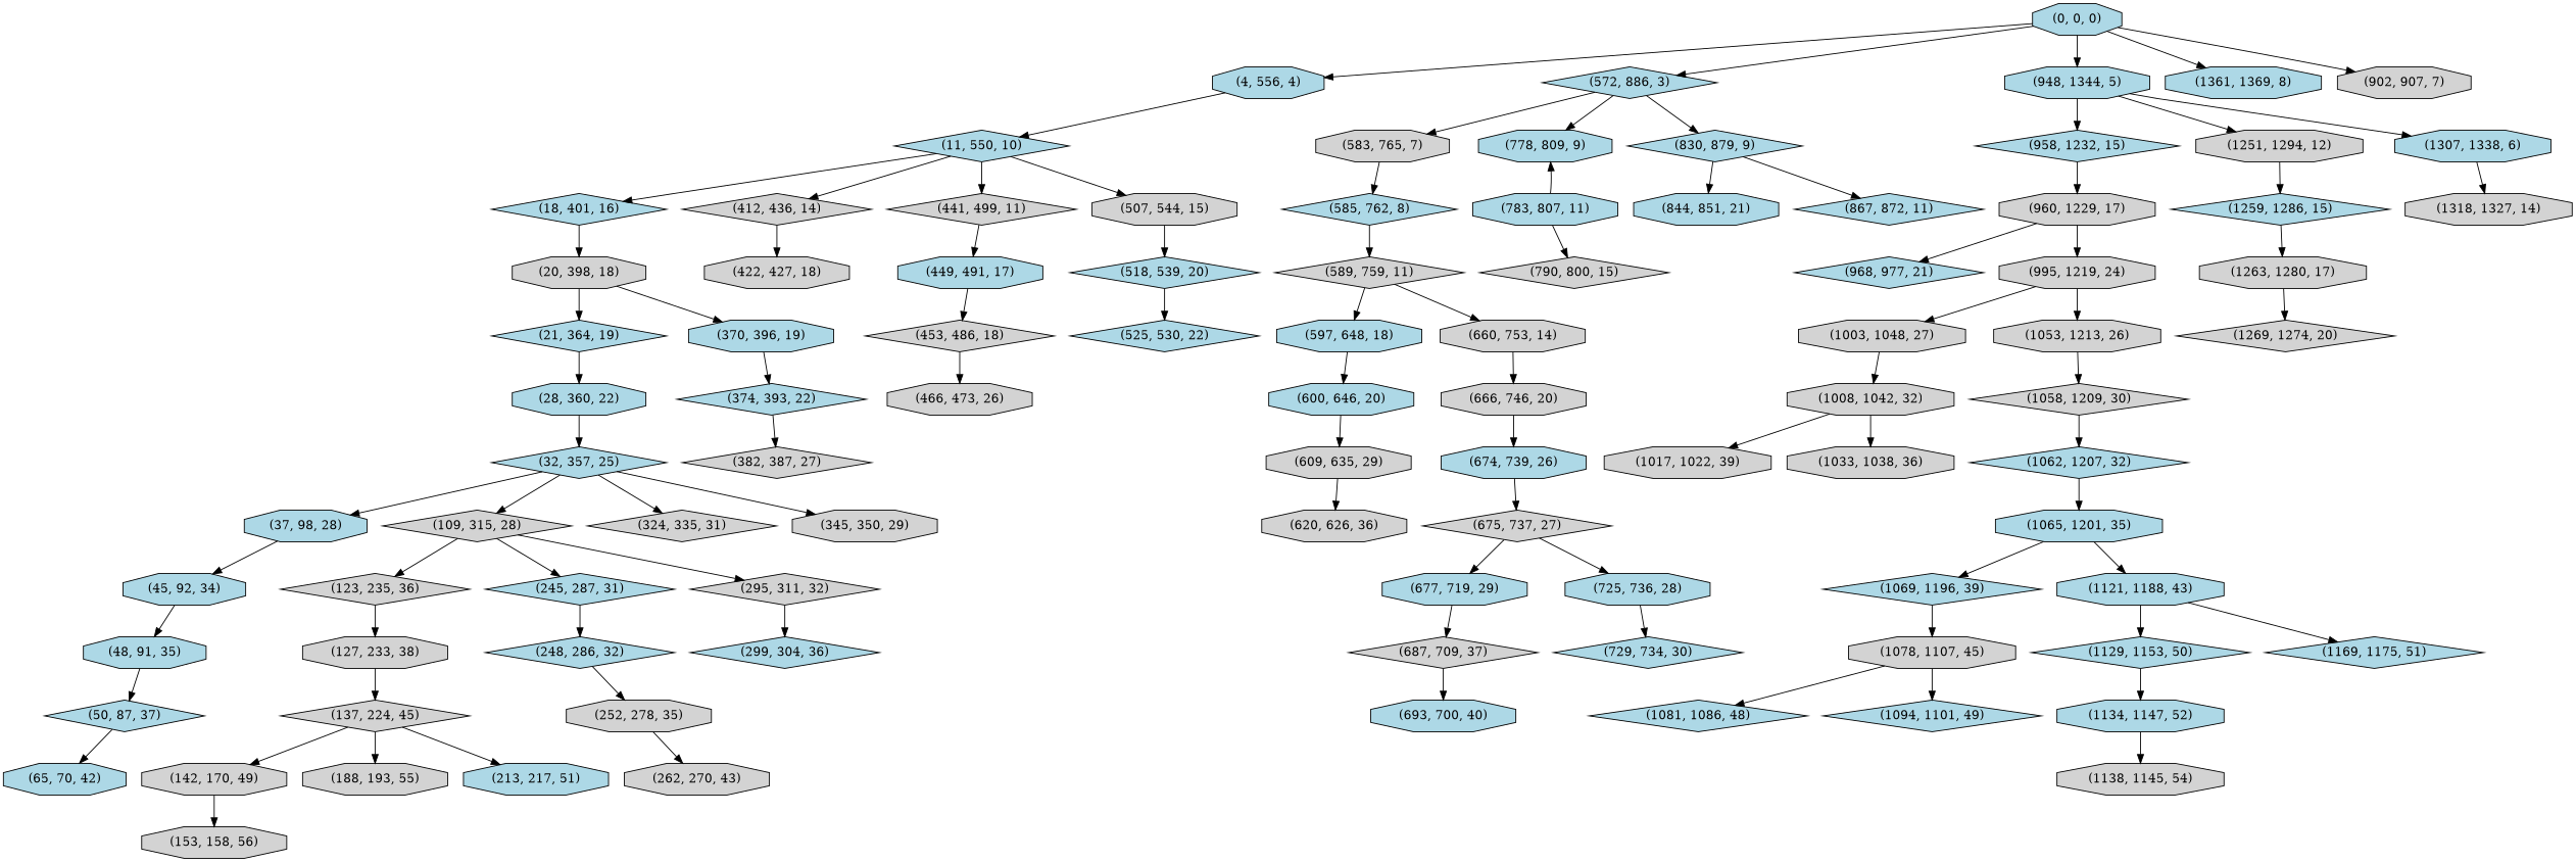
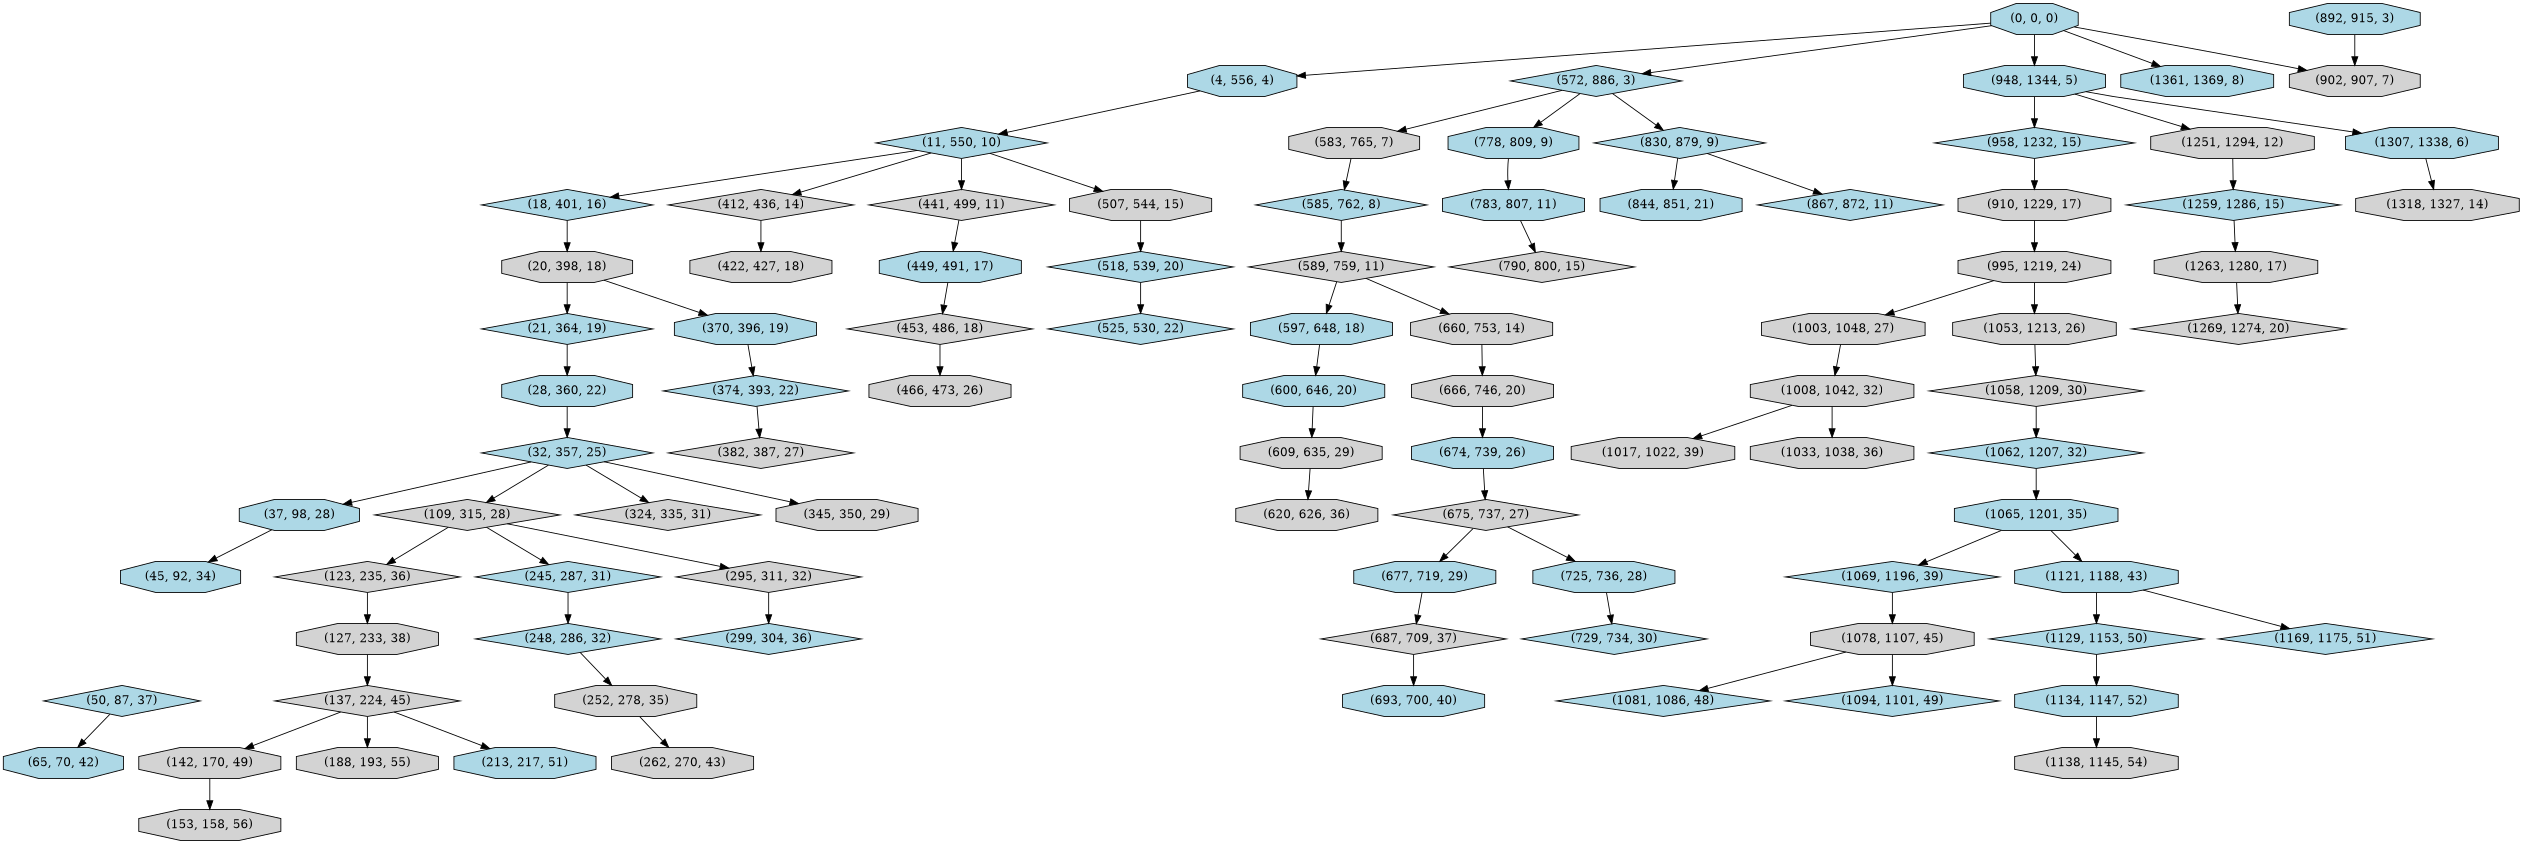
  digraph {
    node [fillcolor=lightblue shape=octagon style=filled]
    "(0, 0, 0)"
    "(4, 556, 4)"
    "(572, 886, 3)" [shape=diamond]
    "(948, 1344, 5)"
    "(1361, 1369, 8)"
    "(902, 907, 7)" [fillcolor=lightgrey]
    "(11, 550, 10)" [shape=diamond]
    "(583, 765, 7)" [fillcolor=lightgrey]
    "(778, 809, 9)"
    "(830, 879, 9)" [shape=diamond]
+   "(892, 915, 3)"
    "(958, 1232, 15)" [shape=diamond]
    "(1251, 1294, 12)" [fillcolor=lightgrey]
    "(1307, 1338, 6)"
    "(18, 401, 16)" [shape=diamond]
    "(412, 436, 14)" [fillcolor=lightgrey shape=diamond]
    "(441, 499, 11)" [fillcolor=lightgrey shape=diamond]
    "(507, 544, 15)" [fillcolor=lightgrey]
    "(20, 398, 18)" [fillcolor=lightgrey]
    "(422, 427, 18)" [fillcolor=lightgrey]
    "(449, 491, 17)"
    "(518, 539, 20)" [shape=diamond]
    "(21, 364, 19)" [shape=diamond]
    "(370, 396, 19)"
    "(28, 360, 22)"
    "(374, 393, 22)" [shape=diamond]
    "(32, 357, 25)" [shape=diamond]
    "(37, 98, 28)"
    "(109, 315, 28)" [fillcolor=lightgrey shape=diamond]
    "(324, 335, 31)" [fillcolor=lightgrey shape=diamond]
    "(345, 350, 29)" [fillcolor=lightgrey]
    "(45, 92, 34)"
    "(123, 235, 36)" [fillcolor=lightgrey shape=diamond]
    "(245, 287, 31)" [shape=diamond]
    "(295, 311, 32)" [fillcolor=lightgrey shape=diamond]
-   "(48, 91, 35)"
    "(50, 87, 37)" [shape=diamond]
    "(65, 70, 42)"
    "(127, 233, 38)" [fillcolor=lightgrey]
    "(248, 286, 32)" [shape=diamond]
    "(299, 304, 36)" [shape=diamond]
    "(137, 224, 45)" [fillcolor=lightgrey shape=diamond]
    "(142, 170, 49)" [fillcolor=lightgrey]
    "(188, 193, 55)" [fillcolor=lightgrey]
    "(213, 217, 51)"
    "(153, 158, 56)" [fillcolor=lightgrey]
    "(252, 278, 35)" [fillcolor=lightgrey]
    "(262, 270, 43)" [fillcolor=lightgrey]
    "(382, 387, 27)" [fillcolor=lightgrey shape=diamond]
    "(453, 486, 18)" [fillcolor=lightgrey shape=diamond]
    "(466, 473, 26)" [fillcolor=lightgrey]
    "(525, 530, 22)" [shape=diamond]
    "(585, 762, 8)" [shape=diamond]
    "(783, 807, 11)"
    "(844, 851, 21)"
    "(867, 872, 11)" [shape=diamond]
    "(589, 759, 11)" [fillcolor=lightgrey shape=diamond]
    "(597, 648, 18)"
    "(660, 753, 14)" [fillcolor=lightgrey]
    "(600, 646, 20)"
    "(666, 746, 20)" [fillcolor=lightgrey]
    "(609, 635, 29)" [fillcolor=lightgrey]
    "(620, 626, 36)" [fillcolor=lightgrey]
    "(674, 739, 26)"
    "(675, 737, 27)" [fillcolor=lightgrey shape=diamond]
    "(677, 719, 29)"
    "(725, 736, 28)"
    "(687, 709, 37)" [fillcolor=lightgrey shape=diamond]
    "(729, 734, 30)" [shape=diamond]
    "(693, 700, 40)"
    "(790, 800, 15)" [fillcolor=lightgrey shape=diamond]
-   "(960, 1229, 17)" [fillcolor=lightgrey]
+   "(960, 1229, 17)" [fillcolor=lightgrey label="(910, 1229, 17)"]
    "(1259, 1286, 15)" [shape=diamond]
    "(1318, 1327, 14)" [fillcolor=lightgrey]
-   "(968, 977, 21)" [shape=diamond]
    "(995, 1219, 24)" [fillcolor=lightgrey]
    "(1003, 1048, 27)" [fillcolor=lightgrey]
    "(1053, 1213, 26)" [fillcolor=lightgrey]
    "(1008, 1042, 32)" [fillcolor=lightgrey]
    "(1058, 1209, 30)" [fillcolor=lightgrey shape=diamond]
    "(1017, 1022, 39)" [fillcolor=lightgrey]
    "(1033, 1038, 36)" [fillcolor=lightgrey]
    "(1062, 1207, 32)" [shape=diamond]
    "(1065, 1201, 35)"
    "(1069, 1196, 39)" [shape=diamond]
    "(1121, 1188, 43)"
    "(1078, 1107, 45)" [fillcolor=lightgrey]
    "(1081, 1086, 48)" [shape=diamond]
    "(1094, 1101, 49)" [shape=diamond]
    "(1129, 1153, 50)" [shape=diamond]
    "(1169, 1175, 51)" [shape=diamond]
    "(1134, 1147, 52)"
    "(1138, 1145, 54)" [fillcolor=lightgrey]
    "(1263, 1280, 17)" [fillcolor=lightgrey]
    "(1269, 1274, 20)" [fillcolor=lightgrey shape=diamond]
    "(0, 0, 0)" -> "(4, 556, 4)"
    "(0, 0, 0)" -> "(572, 886, 3)"
    "(0, 0, 0)" -> "(948, 1344, 5)"
    "(0, 0, 0)" -> "(1361, 1369, 8)"
    "(0, 0, 0)" -> "(902, 907, 7)"
    "(4, 556, 4)" -> "(11, 550, 10)"
    "(572, 886, 3)" -> "(583, 765, 7)"
    "(572, 886, 3)" -> "(778, 809, 9)"
    "(572, 886, 3)" -> "(830, 879, 9)"
    "(948, 1344, 5)" -> "(958, 1232, 15)"
    "(948, 1344, 5)" -> "(1251, 1294, 12)"
    "(948, 1344, 5)" -> "(1307, 1338, 6)"
    "(11, 550, 10)" -> "(18, 401, 16)"
    "(11, 550, 10)" -> "(412, 436, 14)"
    "(11, 550, 10)" -> "(441, 499, 11)"
    "(11, 550, 10)" -> "(507, 544, 15)"
    "(583, 765, 7)" -> "(585, 762, 8)"
-   "(783, 807, 11)" -> "(778, 809, 9)"
+   "(778, 809, 9)" -> "(783, 807, 11)"
    "(830, 879, 9)" -> "(844, 851, 21)"
    "(830, 879, 9)" -> "(867, 872, 11)"
+   "(892, 915, 3)" -> "(902, 907, 7)"
    "(958, 1232, 15)" -> "(960, 1229, 17)"
    "(1251, 1294, 12)" -> "(1259, 1286, 15)"
    "(1307, 1338, 6)" -> "(1318, 1327, 14)"
    "(18, 401, 16)" -> "(20, 398, 18)"
    "(412, 436, 14)" -> "(422, 427, 18)"
    "(441, 499, 11)" -> "(449, 491, 17)"
    "(507, 544, 15)" -> "(518, 539, 20)"
    "(20, 398, 18)" -> "(21, 364, 19)"
    "(20, 398, 18)" -> "(370, 396, 19)"
    "(449, 491, 17)" -> "(453, 486, 18)"
    "(518, 539, 20)" -> "(525, 530, 22)"
    "(21, 364, 19)" -> "(28, 360, 22)"
    "(370, 396, 19)" -> "(374, 393, 22)"
    "(28, 360, 22)" -> "(32, 357, 25)"
    "(374, 393, 22)" -> "(382, 387, 27)"
    "(32, 357, 25)" -> "(37, 98, 28)"
    "(32, 357, 25)" -> "(109, 315, 28)"
    "(32, 357, 25)" -> "(324, 335, 31)"
    "(32, 357, 25)" -> "(345, 350, 29)"
    "(37, 98, 28)" -> "(45, 92, 34)"
    "(109, 315, 28)" -> "(123, 235, 36)"
    "(109, 315, 28)" -> "(245, 287, 31)"
    "(109, 315, 28)" -> "(295, 311, 32)"
-   "(45, 92, 34)" -> "(48, 91, 35)"
    "(123, 235, 36)" -> "(127, 233, 38)"
    "(245, 287, 31)" -> "(248, 286, 32)"
    "(295, 311, 32)" -> "(299, 304, 36)"
-   "(48, 91, 35)" -> "(50, 87, 37)"
    "(50, 87, 37)" -> "(65, 70, 42)"
    "(127, 233, 38)" -> "(137, 224, 45)"
    "(248, 286, 32)" -> "(252, 278, 35)"
    "(137, 224, 45)" -> "(142, 170, 49)"
    "(137, 224, 45)" -> "(188, 193, 55)"
    "(137, 224, 45)" -> "(213, 217, 51)"
    "(142, 170, 49)" -> "(153, 158, 56)"
    "(252, 278, 35)" -> "(262, 270, 43)"
    "(453, 486, 18)" -> "(466, 473, 26)"
    "(585, 762, 8)" -> "(589, 759, 11)"
    "(783, 807, 11)" -> "(790, 800, 15)"
    "(589, 759, 11)" -> "(597, 648, 18)"
    "(589, 759, 11)" -> "(660, 753, 14)"
    "(597, 648, 18)" -> "(600, 646, 20)"
    "(660, 753, 14)" -> "(666, 746, 20)"
    "(600, 646, 20)" -> "(609, 635, 29)"
    "(666, 746, 20)" -> "(674, 739, 26)"
    "(609, 635, 29)" -> "(620, 626, 36)"
    "(674, 739, 26)" -> "(675, 737, 27)"
    "(675, 737, 27)" -> "(677, 719, 29)"
    "(675, 737, 27)" -> "(725, 736, 28)"
    "(677, 719, 29)" -> "(687, 709, 37)"
    "(725, 736, 28)" -> "(729, 734, 30)"
    "(687, 709, 37)" -> "(693, 700, 40)"
-   "(960, 1229, 17)" -> "(968, 977, 21)"
    "(960, 1229, 17)" -> "(995, 1219, 24)"
    "(1259, 1286, 15)" -> "(1263, 1280, 17)"
    "(995, 1219, 24)" -> "(1003, 1048, 27)"
    "(995, 1219, 24)" -> "(1053, 1213, 26)"
    "(1003, 1048, 27)" -> "(1008, 1042, 32)"
    "(1053, 1213, 26)" -> "(1058, 1209, 30)"
    "(1008, 1042, 32)" -> "(1017, 1022, 39)"
    "(1008, 1042, 32)" -> "(1033, 1038, 36)"
    "(1058, 1209, 30)" -> "(1062, 1207, 32)"
    "(1062, 1207, 32)" -> "(1065, 1201, 35)"
    "(1065, 1201, 35)" -> "(1069, 1196, 39)"
    "(1065, 1201, 35)" -> "(1121, 1188, 43)"
    "(1069, 1196, 39)" -> "(1078, 1107, 45)"
    "(1121, 1188, 43)" -> "(1129, 1153, 50)"
    "(1121, 1188, 43)" -> "(1169, 1175, 51)"
    "(1078, 1107, 45)" -> "(1081, 1086, 48)"
    "(1078, 1107, 45)" -> "(1094, 1101, 49)"
    "(1129, 1153, 50)" -> "(1134, 1147, 52)"
    "(1134, 1147, 52)" -> "(1138, 1145, 54)"
    "(1263, 1280, 17)" -> "(1269, 1274, 20)"
  }
